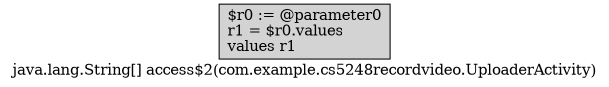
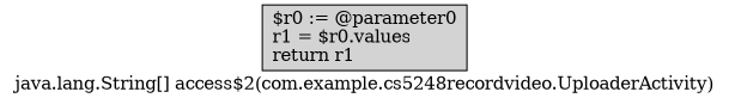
  digraph {
    label="java.lang.String[] access$2(com.example.cs5248recordvideo.UploaderActivity)"
-   n1 [fillcolor=lightgray label="$r0 := @parameter0\lr1 = $r0.values\lvalues r1\l" shape=box style=filled]
+   n1 [fillcolor=lightgray label="$r0 := @parameter0\lr1 = $r0.values\lreturn r1\l" shape=box style=filled]
  }
